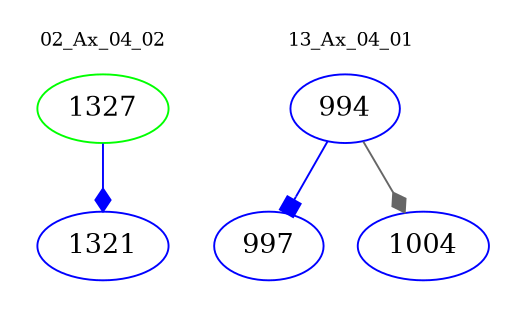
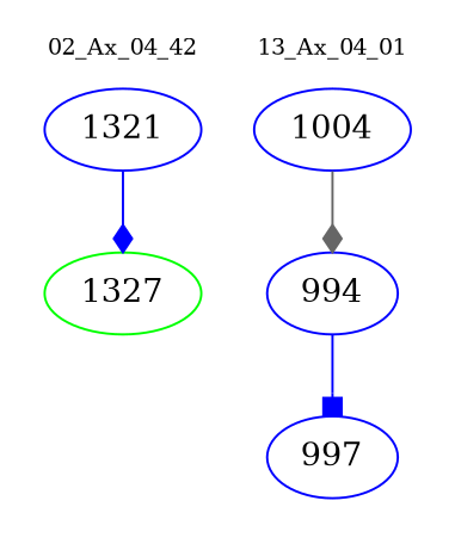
  digraph {
    node [color=blue]
    edge [arrowhead=diamond color=blue]
    n1 [label=1321]
    n2 [color=green label=1327]
    n3 [label=994]
    n4 [label=997]
    n5 [label=1004]
    subgraph cluster_1 {
      color=white
      fontsize=10
-     label="02_Ax_04_02"
+     label="02_Ax_04_42"
      n1
      n2
    }
    subgraph cluster_2 {
      color=white
      fontsize=10
      label="13_Ax_04_01"
      n3
      n4
      n5
    }
-   n2 -> n1
+   n1 -> n2
    n3 -> n4 [arrowhead=box]
-   n3 -> n5 [color=gray40]
+   n5 -> n3 [color=gray40]
  }
